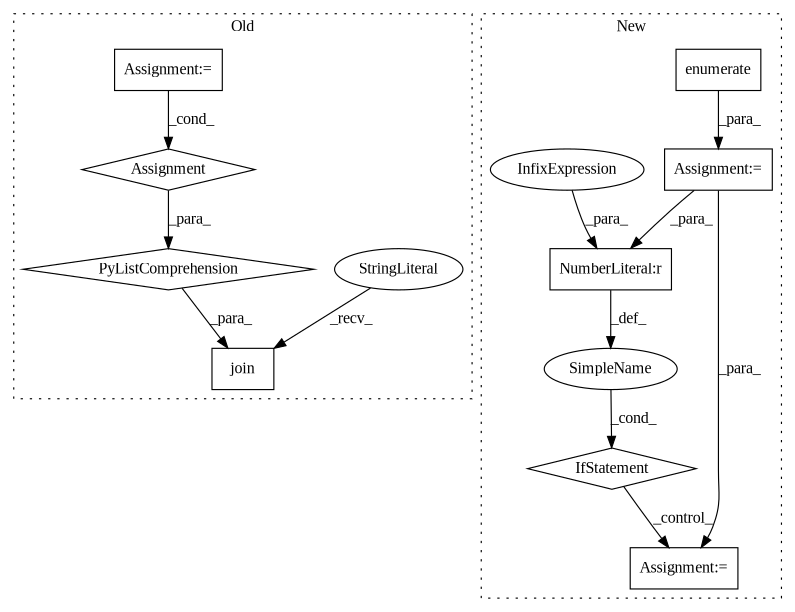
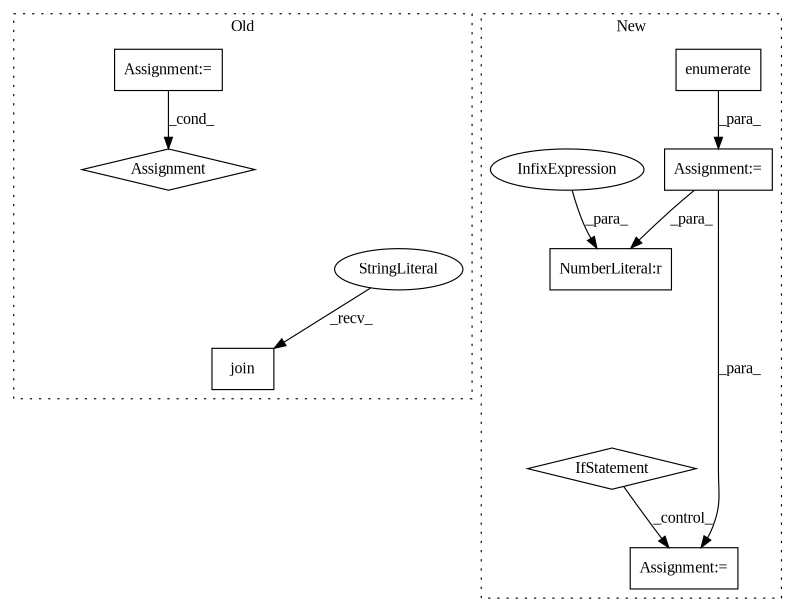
  digraph {
    fontname="Liberation Serif"
    node [a=7 fontname="Liberation Serif" l=44 s=1823 shape=box]
    edge [fontname="Liberation Serif"]
    n1 [a=32 l="16,-5" label=join s="1738,1875"]
    n2 [a=45 l=3 label=StringLiteral s=1734 shape=ellipse]
-   n3 [a=109 l=121 label=PyListComprehension s=1754 shape=diamond]
    n4 [a=113 label=Assignment shape=diamond]
    n5 [label="Assignment:="]
    n6 [a=32 l="10,1" label=enumerate s="1845,1859"]
    n7 [l="63,2" label="Assignment:=" s="1772,1860"]
    n8 [a=25 l="4,2" label=IfStatement s="1936,1974" shape=diamond]
    n9 [a=27 l=4 label="NumberLiteral:r" s=1968]
    n10 [a=34 l=1 label=InfixExpression s=1972 shape=ellipse]
-   n11 [a=42 label=SimpleName shape=ellipse l="" s=""]
    n12 [l=1 label="Assignment:=" s=1989]
    subgraph cluster_1 {
      label=Old
      style=dotted
      n1
      n2
-     n3
      n4
      n5
    }
    subgraph cluster_2 {
      label=New
      style=dotted
      n6
      n7
      n8
      n9
      n10
-     n11
      n12
    }
    n2 -> n1 [label=_recv_]
-   n3 -> n1 [label=_para_]
-   n4 -> n3 [label=_para_]
    n5 -> n4 [label=_cond_]
    n6 -> n7 [label=_para_]
    n7 -> n9 [label=_para_]
    n7 -> n12 [label=_para_]
    n8 -> n12 [label=_control_]
-   n9 -> n11 [label=_def_]
    n10 -> n9 [label=_para_]
-   n11 -> n8 [label=_cond_]
  }
